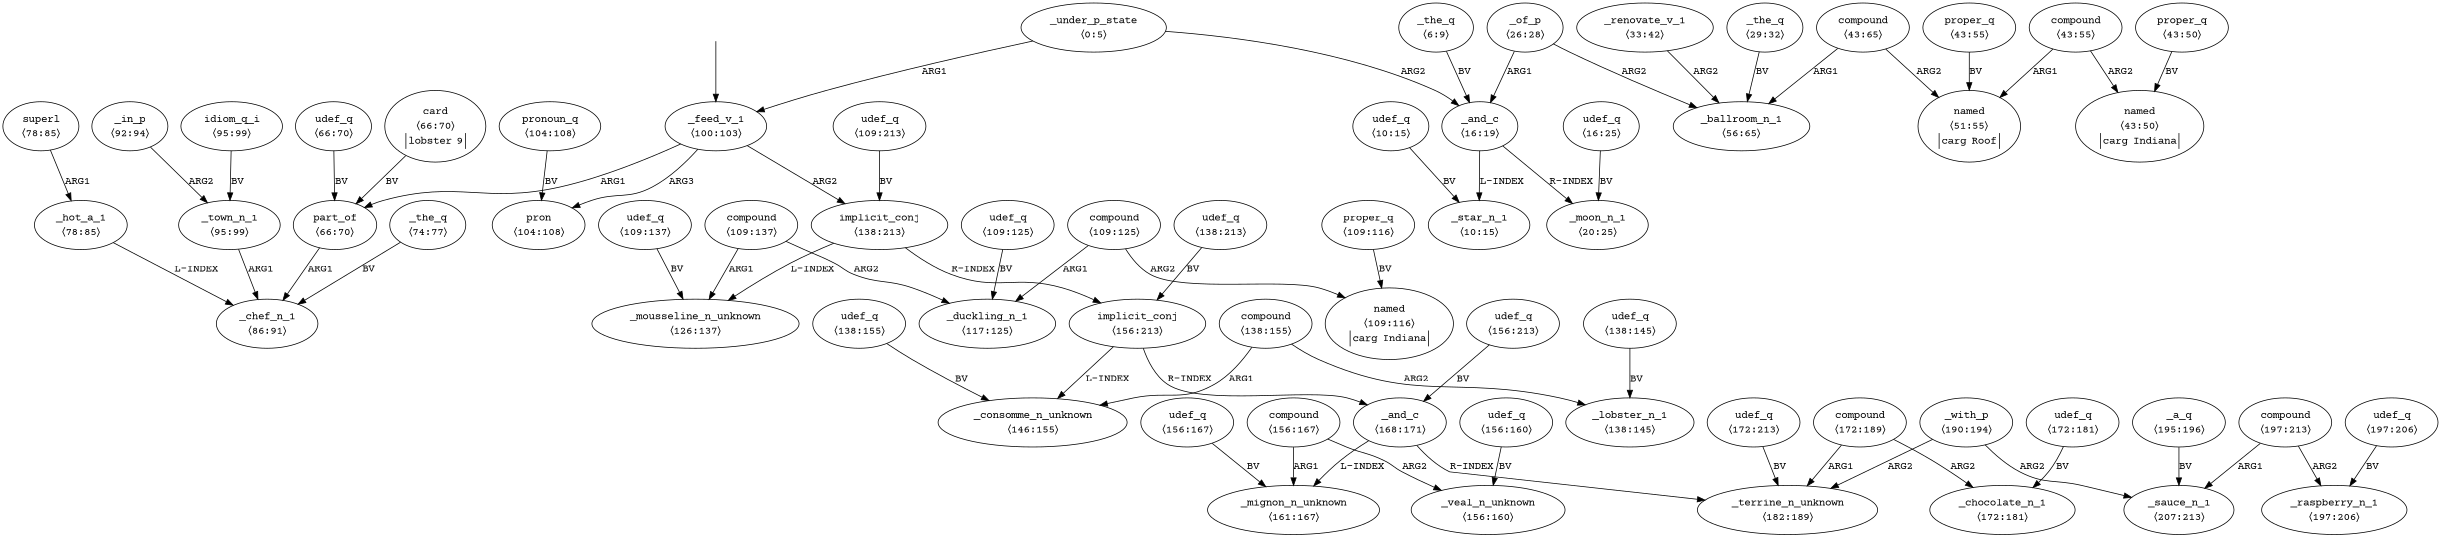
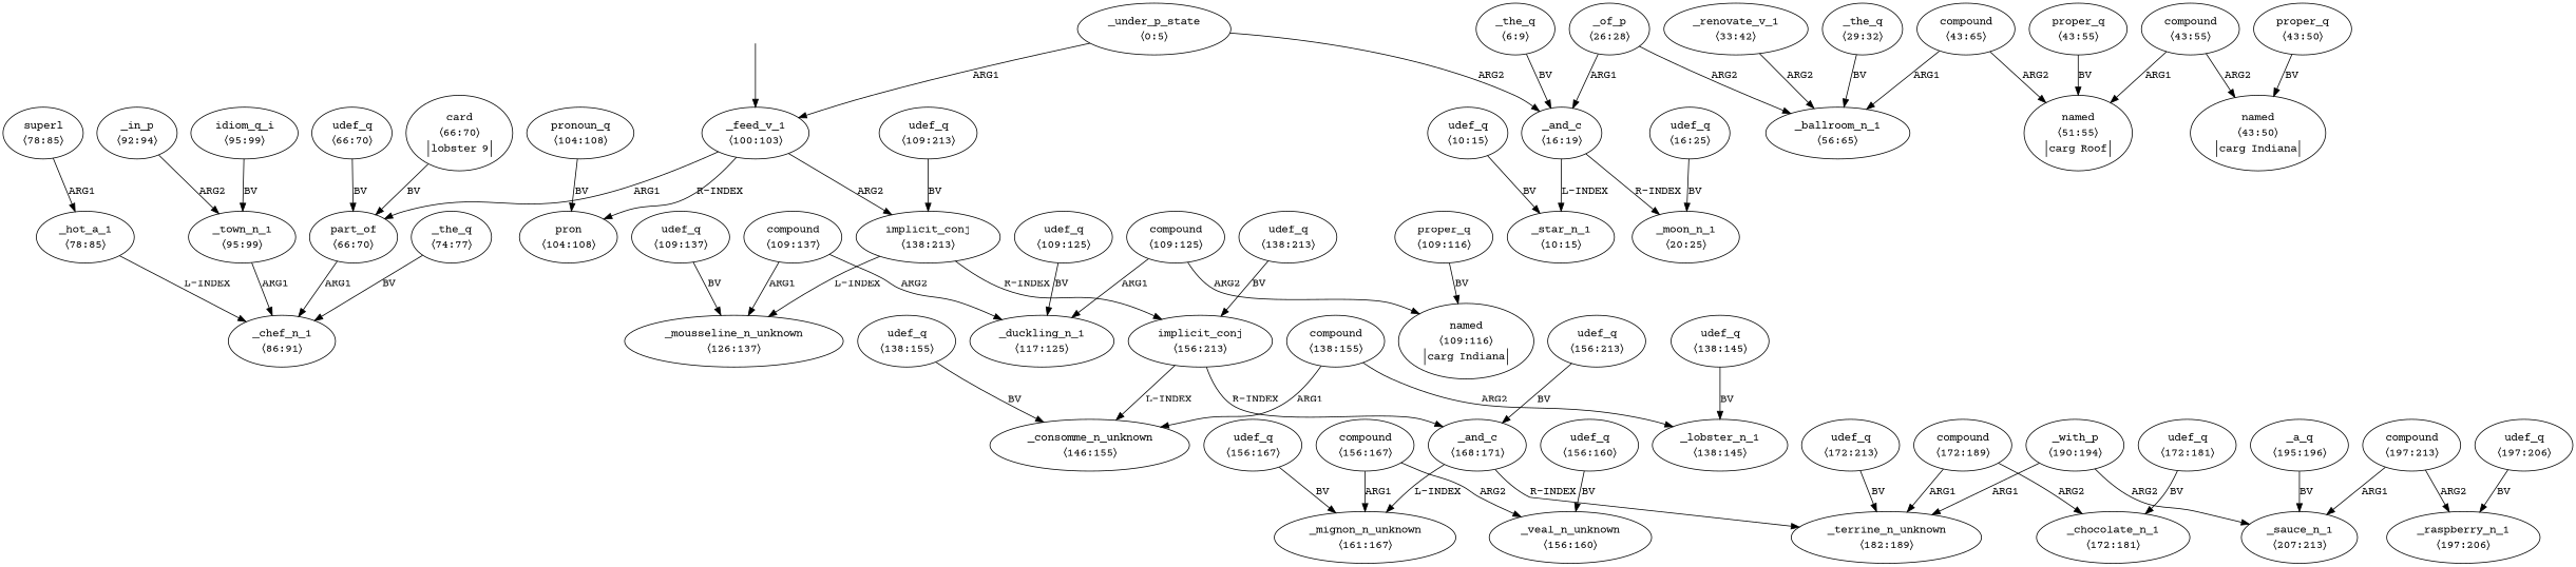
  digraph {
    fontname="Courier Prime"
    node [fontname="Courier Prime"]
    edge [fontname="Courier Prime"]
    top [style=invis]
    n2 [label=<<table align="center" border="0" cellspacing="0"><tr><td colspan="2">_feed_v_1</td></tr><tr><td colspan="2">〈100:103〉</td></tr></table>>]
    n3 [label=<<table align="center" border="0" cellspacing="0"><tr><td colspan="2">part_of</td></tr><tr><td colspan="2">〈66:70〉</td></tr></table>>]
    n4 [label=<<table align="center" border="0" cellspacing="0"><tr><td colspan="2">pron</td></tr><tr><td colspan="2">〈104:108〉</td></tr></table>>]
    n5 [label=<<table align="center" border="0" cellspacing="0"><tr><td colspan="2">implicit_conj</td></tr><tr><td colspan="2">〈138:213〉</td></tr></table>>]
    n6 [label=<<table align="center" border="0" cellspacing="0"><tr><td colspan="2">_chef_n_1</td></tr><tr><td colspan="2">〈86:91〉</td></tr></table>>]
    n7 [label=<<table align="center" border="0" cellspacing="0"><tr><td colspan="2">_mousseline_n_unknown</td></tr><tr><td colspan="2">〈126:137〉</td></tr></table>>]
    n8 [label=<<table align="center" border="0" cellspacing="0"><tr><td colspan="2">implicit_conj</td></tr><tr><td colspan="2">〈156:213〉</td></tr></table>>]
    n9 [label=<<table align="center" border="0" cellspacing="0"><tr><td colspan="2">_under_p_state</td></tr><tr><td colspan="2">〈0:5〉</td></tr></table>>]
    n10 [label=<<table align="center" border="0" cellspacing="0"><tr><td colspan="2">_and_c</td></tr><tr><td colspan="2">〈16:19〉</td></tr></table>>]
    n11 [label=<<table align="center" border="0" cellspacing="0"><tr><td colspan="2">_star_n_1</td></tr><tr><td colspan="2">〈10:15〉</td></tr></table>>]
    n12 [label=<<table align="center" border="0" cellspacing="0"><tr><td colspan="2">_moon_n_1</td></tr><tr><td colspan="2">〈20:25〉</td></tr></table>>]
    n13 [label=<<table align="center" border="0" cellspacing="0"><tr><td colspan="2">_the_q</td></tr><tr><td colspan="2">〈6:9〉</td></tr></table>>]
    n14 [label=<<table align="center" border="0" cellspacing="0"><tr><td colspan="2">udef_q</td></tr><tr><td colspan="2">〈10:15〉</td></tr></table>>]
    n15 [label=<<table align="center" border="0" cellspacing="0"><tr><td colspan="2">udef_q</td></tr><tr><td colspan="2">〈16:25〉</td></tr></table>>]
    n16 [label=<<table align="center" border="0" cellspacing="0"><tr><td colspan="2">_of_p</td></tr><tr><td colspan="2">〈26:28〉</td></tr></table>>]
    n17 [label=<<table align="center" border="0" cellspacing="0"><tr><td colspan="2">_ballroom_n_1</td></tr><tr><td colspan="2">〈56:65〉</td></tr></table>>]
    n18 [label=<<table align="center" border="0" cellspacing="0"><tr><td colspan="2">_the_q</td></tr><tr><td colspan="2">〈29:32〉</td></tr></table>>]
    n19 [label=<<table align="center" border="0" cellspacing="0"><tr><td colspan="2">_renovate_v_1</td></tr><tr><td colspan="2">〈33:42〉</td></tr></table>>]
    n20 [label=<<table align="center" border="0" cellspacing="0"><tr><td colspan="2">compound</td></tr><tr><td colspan="2">〈43:65〉</td></tr></table>>]
    n21 [label=<<table align="center" border="0" cellspacing="0"><tr><td colspan="2">named</td></tr><tr><td colspan="2">〈51:55〉</td></tr><tr><td sides="l" border="1" align="left">carg</td><td sides="r" border="1" align="left">Roof</td></tr></table>>]
    n22 [label=<<table align="center" border="0" cellspacing="0"><tr><td colspan="2">proper_q</td></tr><tr><td colspan="2">〈43:55〉</td></tr></table>>]
    n23 [label=<<table align="center" border="0" cellspacing="0"><tr><td colspan="2">compound</td></tr><tr><td colspan="2">〈43:55〉</td></tr></table>>]
    n24 [label=<<table align="center" border="0" cellspacing="0"><tr><td colspan="2">named</td></tr><tr><td colspan="2">〈43:50〉</td></tr><tr><td sides="l" border="1" align="left">carg</td><td sides="r" border="1" align="left">Indiana</td></tr></table>>]
    n25 [label=<<table align="center" border="0" cellspacing="0"><tr><td colspan="2">proper_q</td></tr><tr><td colspan="2">〈43:50〉</td></tr></table>>]
    n26 [label=<<table align="center" border="0" cellspacing="0"><tr><td colspan="2">udef_q</td></tr><tr><td colspan="2">〈66:70〉</td></tr></table>>]
    n27 [label=<<table align="center" border="0" cellspacing="0"><tr><td colspan="2">card</td></tr><tr><td colspan="2">〈66:70〉</td></tr><tr><td sides="l" border="1" align="left">lobster</td><td sides="r" border="1" align="left">9</td></tr></table>>]
    n28 [label=<<table align="center" border="0" cellspacing="0"><tr><td colspan="2">_the_q</td></tr><tr><td colspan="2">〈74:77〉</td></tr></table>>]
    n29 [label=<<table align="center" border="0" cellspacing="0"><tr><td colspan="2">_hot_a_1</td></tr><tr><td colspan="2">〈78:85〉</td></tr></table>>]
    n30 [label=<<table align="center" border="0" cellspacing="0"><tr><td colspan="2">superl</td></tr><tr><td colspan="2">〈78:85〉</td></tr></table>>]
    n31 [label=<<table align="center" border="0" cellspacing="0"><tr><td colspan="2">_in_p</td></tr><tr><td colspan="2">〈92:94〉</td></tr></table>>]
    n32 [label=<<table align="center" border="0" cellspacing="0"><tr><td colspan="2">_town_n_1</td></tr><tr><td colspan="2">〈95:99〉</td></tr></table>>]
    n33 [label=<<table align="center" border="0" cellspacing="0"><tr><td colspan="2">idiom_q_i</td></tr><tr><td colspan="2">〈95:99〉</td></tr></table>>]
    n34 [label=<<table align="center" border="0" cellspacing="0"><tr><td colspan="2">pronoun_q</td></tr><tr><td colspan="2">〈104:108〉</td></tr></table>>]
    n35 [label=<<table align="center" border="0" cellspacing="0"><tr><td colspan="2">udef_q</td></tr><tr><td colspan="2">〈109:213〉</td></tr></table>>]
    n36 [label=<<table align="center" border="0" cellspacing="0"><tr><td colspan="2">udef_q</td></tr><tr><td colspan="2">〈109:137〉</td></tr></table>>]
    n37 [label=<<table align="center" border="0" cellspacing="0"><tr><td colspan="2">compound</td></tr><tr><td colspan="2">〈109:137〉</td></tr></table>>]
    n38 [label=<<table align="center" border="0" cellspacing="0"><tr><td colspan="2">_duckling_n_1</td></tr><tr><td colspan="2">〈117:125〉</td></tr></table>>]
    n39 [label=<<table align="center" border="0" cellspacing="0"><tr><td colspan="2">udef_q</td></tr><tr><td colspan="2">〈109:125〉</td></tr></table>>]
    n40 [label=<<table align="center" border="0" cellspacing="0"><tr><td colspan="2">compound</td></tr><tr><td colspan="2">〈109:125〉</td></tr></table>>]
    n41 [label=<<table align="center" border="0" cellspacing="0"><tr><td colspan="2">named</td></tr><tr><td colspan="2">〈109:116〉</td></tr><tr><td sides="l" border="1" align="left">carg</td><td sides="r" border="1" align="left">Indiana</td></tr></table>>]
    n42 [label=<<table align="center" border="0" cellspacing="0"><tr><td colspan="2">proper_q</td></tr><tr><td colspan="2">〈109:116〉</td></tr></table>>]
    n43 [label=<<table align="center" border="0" cellspacing="0"><tr><td colspan="2">udef_q</td></tr><tr><td colspan="2">〈138:213〉</td></tr></table>>]
    n44 [label=<<table align="center" border="0" cellspacing="0"><tr><td colspan="2">_consomme_n_unknown</td></tr><tr><td colspan="2">〈146:155〉</td></tr></table>>]
    n45 [label=<<table align="center" border="0" cellspacing="0"><tr><td colspan="2">_and_c</td></tr><tr><td colspan="2">〈168:171〉</td></tr></table>>]
    n46 [label=<<table align="center" border="0" cellspacing="0"><tr><td colspan="2">udef_q</td></tr><tr><td colspan="2">〈138:155〉</td></tr></table>>]
    n47 [label=<<table align="center" border="0" cellspacing="0"><tr><td colspan="2">compound</td></tr><tr><td colspan="2">〈138:155〉</td></tr></table>>]
    n48 [label=<<table align="center" border="0" cellspacing="0"><tr><td colspan="2">_lobster_n_1</td></tr><tr><td colspan="2">〈138:145〉</td></tr></table>>]
    n49 [label=<<table align="center" border="0" cellspacing="0"><tr><td colspan="2">udef_q</td></tr><tr><td colspan="2">〈138:145〉</td></tr></table>>]
    n50 [label=<<table align="center" border="0" cellspacing="0"><tr><td colspan="2">udef_q</td></tr><tr><td colspan="2">〈156:213〉</td></tr></table>>]
    n51 [label=<<table align="center" border="0" cellspacing="0"><tr><td colspan="2">_mignon_n_unknown</td></tr><tr><td colspan="2">〈161:167〉</td></tr></table>>]
    n52 [label=<<table align="center" border="0" cellspacing="0"><tr><td colspan="2">_terrine_n_unknown</td></tr><tr><td colspan="2">〈182:189〉</td></tr></table>>]
    n53 [label=<<table align="center" border="0" cellspacing="0"><tr><td colspan="2">udef_q</td></tr><tr><td colspan="2">〈156:167〉</td></tr></table>>]
    n54 [label=<<table align="center" border="0" cellspacing="0"><tr><td colspan="2">compound</td></tr><tr><td colspan="2">〈156:167〉</td></tr></table>>]
    n55 [label=<<table align="center" border="0" cellspacing="0"><tr><td colspan="2">_veal_n_unknown</td></tr><tr><td colspan="2">〈156:160〉</td></tr></table>>]
    n56 [label=<<table align="center" border="0" cellspacing="0"><tr><td colspan="2">udef_q</td></tr><tr><td colspan="2">〈156:160〉</td></tr></table>>]
    n57 [label=<<table align="center" border="0" cellspacing="0"><tr><td colspan="2">udef_q</td></tr><tr><td colspan="2">〈172:213〉</td></tr></table>>]
    n58 [label=<<table align="center" border="0" cellspacing="0"><tr><td colspan="2">compound</td></tr><tr><td colspan="2">〈172:189〉</td></tr></table>>]
    n59 [label=<<table align="center" border="0" cellspacing="0"><tr><td colspan="2">_chocolate_n_1</td></tr><tr><td colspan="2">〈172:181〉</td></tr></table>>]
    n60 [label=<<table align="center" border="0" cellspacing="0"><tr><td colspan="2">udef_q</td></tr><tr><td colspan="2">〈172:181〉</td></tr></table>>]
    n61 [label=<<table align="center" border="0" cellspacing="0"><tr><td colspan="2">_with_p</td></tr><tr><td colspan="2">〈190:194〉</td></tr></table>>]
    n62 [label=<<table align="center" border="0" cellspacing="0"><tr><td colspan="2">_sauce_n_1</td></tr><tr><td colspan="2">〈207:213〉</td></tr></table>>]
    n63 [label=<<table align="center" border="0" cellspacing="0"><tr><td colspan="2">_a_q</td></tr><tr><td colspan="2">〈195:196〉</td></tr></table>>]
    n64 [label=<<table align="center" border="0" cellspacing="0"><tr><td colspan="2">compound</td></tr><tr><td colspan="2">〈197:213〉</td></tr></table>>]
    n65 [label=<<table align="center" border="0" cellspacing="0"><tr><td colspan="2">_raspberry_n_1</td></tr><tr><td colspan="2">〈197:206〉</td></tr></table>>]
    n66 [label=<<table align="center" border="0" cellspacing="0"><tr><td colspan="2">udef_q</td></tr><tr><td colspan="2">〈197:206〉</td></tr></table>>]
    top -> n2
    n2 -> n3 [label=ARG1]
-   n2 -> n4 [label=ARG3]
+   n2 -> n4 [label="R-INDEX"]
    n2 -> n5 [label=ARG2]
    n3 -> n6 [label=ARG1]
    n5 -> n7 [label="L-INDEX"]
    n5 -> n8 [label="R-INDEX"]
    n8 -> n44 [label="L-INDEX"]
    n8 -> n45 [label="R-INDEX"]
    n9 -> n2 [label=ARG1]
    n9 -> n10 [label=ARG2]
    n10 -> n11 [label="L-INDEX"]
    n10 -> n12 [label="R-INDEX"]
    n13 -> n10 [label=BV]
    n14 -> n11 [label=BV]
    n15 -> n12 [label=BV]
    n16 -> n10 [label=ARG1]
    n16 -> n17 [label=ARG2]
    n18 -> n17 [label=BV]
    n19 -> n17 [label=ARG2]
    n20 -> n17 [label=ARG1]
    n20 -> n21 [label=ARG2]
    n22 -> n21 [label=BV]
    n23 -> n21 [label=ARG1]
    n23 -> n24 [label=ARG2]
    n25 -> n24 [label=BV]
    n26 -> n3 [label=BV]
    n27 -> n3 [label=BV]
    n28 -> n6 [label=BV]
    n29 -> n6 [label="L-INDEX"]
    n30 -> n29 [label=ARG1]
    n31 -> n32 [label=ARG2]
    n32 -> n6 [label=ARG1]
    n33 -> n32 [label=BV]
    n34 -> n4 [label=BV]
    n35 -> n5 [label=BV]
    n36 -> n7 [label=BV]
    n37 -> n7 [label=ARG1]
    n37 -> n38 [label=ARG2]
    n39 -> n38 [label=BV]
    n40 -> n38 [label=ARG1]
    n40 -> n41 [label=ARG2]
    n42 -> n41 [label=BV]
    n43 -> n8 [label=BV]
    n45 -> n51 [label="L-INDEX"]
    n45 -> n52 [label="R-INDEX"]
    n46 -> n44 [label=BV]
    n47 -> n44 [label=ARG1]
    n47 -> n48 [label=ARG2]
    n49 -> n48 [label=BV]
    n50 -> n45 [label=BV]
    n53 -> n51 [label=BV]
    n54 -> n51 [label=ARG1]
    n54 -> n55 [label=ARG2]
    n56 -> n55 [label=BV]
    n57 -> n52 [label=BV]
    n58 -> n52 [label=ARG1]
    n58 -> n59 [label=ARG2]
    n60 -> n59 [label=BV]
-   n61 -> n52 [label=ARG2]
+   n61 -> n52 [label=ARG1]
    n61 -> n62 [label=ARG2]
    n63 -> n62 [label=BV]
    n64 -> n62 [label=ARG1]
    n64 -> n65 [label=ARG2]
    n66 -> n65 [label=BV]
  }
